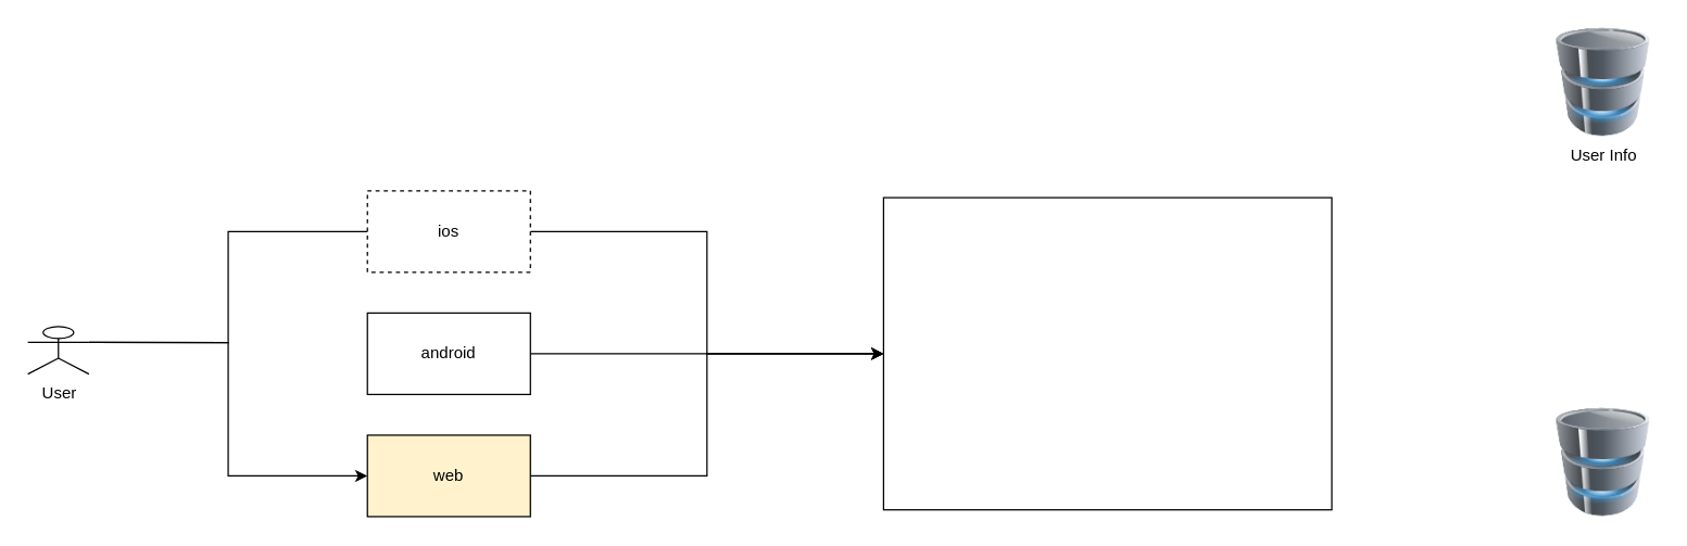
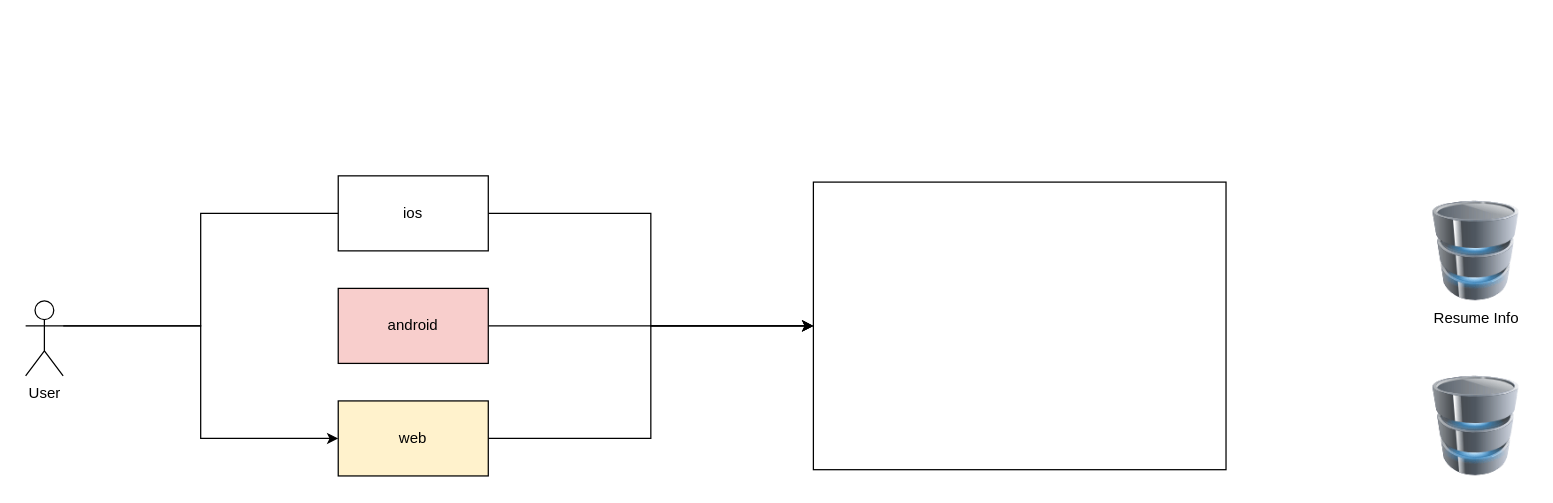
  <mxCell id="0" />
  <mxCell id="1" parent="0" />
  <mxCell id="2" style="edgeStyle=orthogonalEdgeStyle;rounded=0;orthogonalLoop=1;jettySize=auto;html=1;exitX=1;exitY=0.5;exitDx=0;exitDy=0;entryX=0;entryY=0.5;entryDx=0;entryDy=0;" edge="1" parent="1" source="3" target="8"><mxGeometry relative="1" as="geometry" /></mxCell>
- <mxCell id="3" value="ios" style="rounded=0;whiteSpace=wrap;html=1;dashed=1;" vertex="1" parent="1"><mxGeometry x="270" y="140" width="120" height="60" as="geometry" /></mxCell>
+ <mxCell id="3" value="ios" style="rounded=0;whiteSpace=wrap;html=1;" vertex="1" parent="1"><mxGeometry x="270" y="140" width="120" height="60" as="geometry" /></mxCell>
  <mxCell id="4" style="edgeStyle=orthogonalEdgeStyle;rounded=0;orthogonalLoop=1;jettySize=auto;html=1;exitX=1;exitY=0.5;exitDx=0;exitDy=0;" edge="1" parent="1" source="5" target="8"><mxGeometry relative="1" as="geometry" /></mxCell>
- <mxCell id="5" value="android" style="rounded=0;whiteSpace=wrap;html=1;" vertex="1" parent="1"><mxGeometry x="270" y="230" width="120" height="60" as="geometry" /></mxCell>
+ <mxCell id="5" value="android" style="rounded=0;whiteSpace=wrap;html=1;fillColor=#f8cecc;" vertex="1" parent="1"><mxGeometry x="270" y="230" width="120" height="60" as="geometry" /></mxCell>
  <mxCell id="6" style="edgeStyle=orthogonalEdgeStyle;rounded=0;orthogonalLoop=1;jettySize=auto;html=1;exitX=1;exitY=0.5;exitDx=0;exitDy=0;" edge="1" parent="1" source="7" target="8"><mxGeometry relative="1" as="geometry" /></mxCell>
  <mxCell id="7" value="web" style="rounded=0;whiteSpace=wrap;html=1;fillColor=#fff2cc;" vertex="1" parent="1"><mxGeometry x="270" y="320" width="120" height="60" as="geometry" /></mxCell>
  <mxCell id="8" value="" style="rounded=0;whiteSpace=wrap;html=1;" vertex="1" parent="1"><mxGeometry x="650" y="145" width="330" height="230" as="geometry" /></mxCell>
  <mxCell id="9" style="edgeStyle=orthogonalEdgeStyle;rounded=0;orthogonalLoop=1;jettySize=auto;html=1;exitX=1;exitY=0.333;exitDx=0;exitDy=0;exitPerimeter=0;entryX=0;entryY=0.5;entryDx=0;entryDy=0;endArrow=none;" edge="1" parent="1" source="11" target="3"><mxGeometry relative="1" as="geometry" /></mxCell>
  <mxCell id="10" style="edgeStyle=orthogonalEdgeStyle;rounded=0;orthogonalLoop=1;jettySize=auto;html=1;exitX=1;exitY=0.333;exitDx=0;exitDy=0;exitPerimeter=0;entryX=0;entryY=0.5;entryDx=0;entryDy=0;" edge="1" parent="1" source="11" target="7"><mxGeometry relative="1" as="geometry" /></mxCell>
- <mxCell id="11" value="User" style="shape=umlActor;verticalLabelPosition=bottom;verticalAlign=top;html=1;outlineConnect=0;" vertex="1" parent="1"><mxGeometry x="20" y="240" width="45" height="35" as="geometry" /></mxCell>
- <mxCell id="12" value="User Info" style="image;html=1;image=img/lib/clip_art/computers/Database_128x128.png" vertex="1" parent="1"><mxGeometry x="1140" y="20" width="80" height="80" as="geometry" /></mxCell>
+ <mxCell id="11" value="User" style="shape=umlActor;verticalLabelPosition=bottom;verticalAlign=top;html=1;outlineConnect=0;" vertex="1" parent="1"><mxGeometry x="20" y="240" width="30" height="60" as="geometry" /></mxCell>
+ <mxCell id="13" value="Resume Info" style="image;html=1;image=img/lib/clip_art/computers/Database_128x128.png" vertex="1" parent="1"><mxGeometry x="1140" y="160" width="80" height="80" as="geometry" /></mxCell>
  <mxCell id="14" value="" style="image;html=1;image=img/lib/clip_art/computers/Database_128x128.png" vertex="1" parent="1"><mxGeometry x="1140" y="300" width="80" height="80" as="geometry" /></mxCell>
